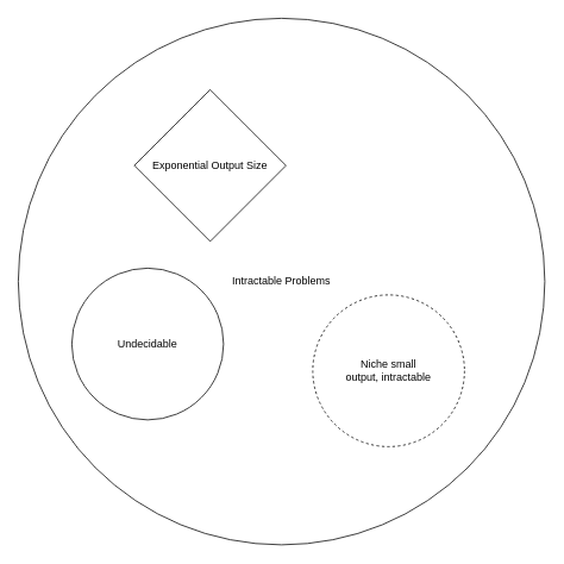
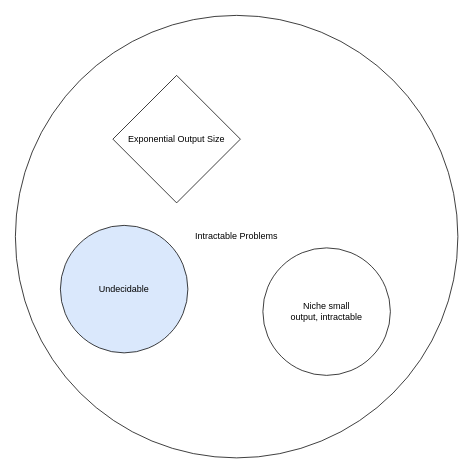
  <mxCell id="0" />
  <mxCell id="1" parent="0" />
  <mxCell id="2" value="Intractable Problems" style="ellipse;whiteSpace=wrap;html=1;aspect=fixed;verticalAlign=middle;labelPosition=center;verticalLabelPosition=middle;align=center;" vertex="1" parent="1"><mxGeometry x="20" y="20" width="590" height="590" as="geometry" /></mxCell>
  <mxCell id="3" value="Exponential Output Size" style="rhombus;whiteSpace=wrap;html=1;aspect=fixed;" vertex="1" parent="1"><mxGeometry x="150" y="100" width="170" height="170" as="geometry" /></mxCell>
- <mxCell id="4" value="Undecidable" style="ellipse;whiteSpace=wrap;html=1;aspect=fixed;" vertex="1" parent="1"><mxGeometry x="80" y="300" width="170" height="170" as="geometry" /></mxCell>
- <mxCell id="5" value="Niche small&lt;br&gt;output, intractable&lt;br&gt;" style="ellipse;whiteSpace=wrap;html=1;aspect=fixed;dashed=1;" vertex="1" parent="1"><mxGeometry x="350" y="330" width="170" height="170" as="geometry" /></mxCell>
+ <mxCell id="4" value="Undecidable" style="ellipse;whiteSpace=wrap;html=1;aspect=fixed;fillColor=#dae8fc;" vertex="1" parent="1"><mxGeometry x="80" y="300" width="170" height="170" as="geometry" /></mxCell>
+ <mxCell id="5" value="Niche small&lt;br&gt;output, intractable&lt;br&gt;" style="ellipse;whiteSpace=wrap;html=1;aspect=fixed;" vertex="1" parent="1"><mxGeometry x="350" y="330" width="170" height="170" as="geometry" /></mxCell>
